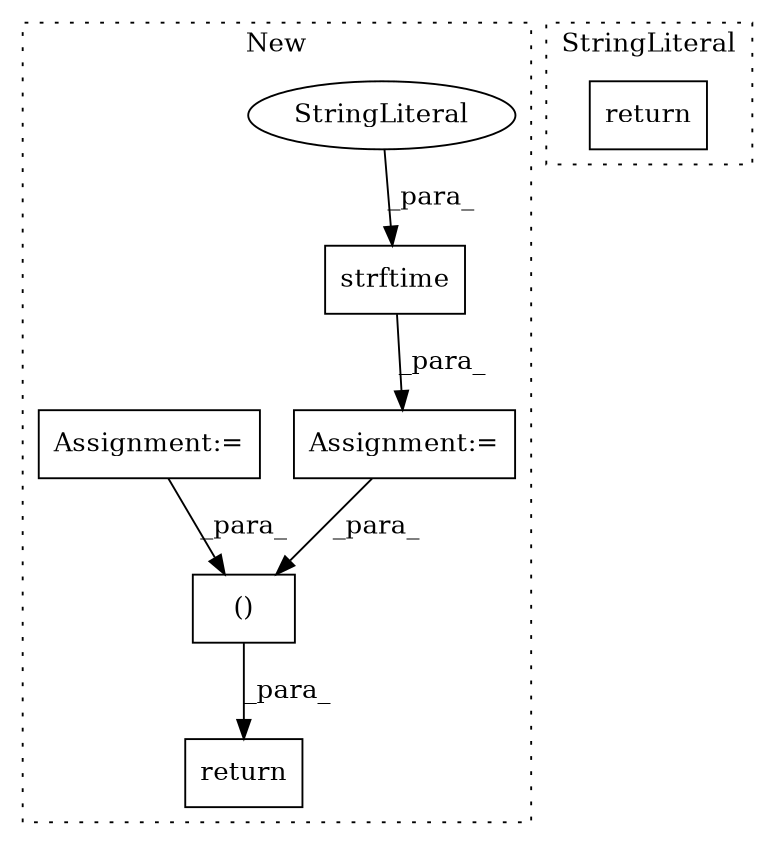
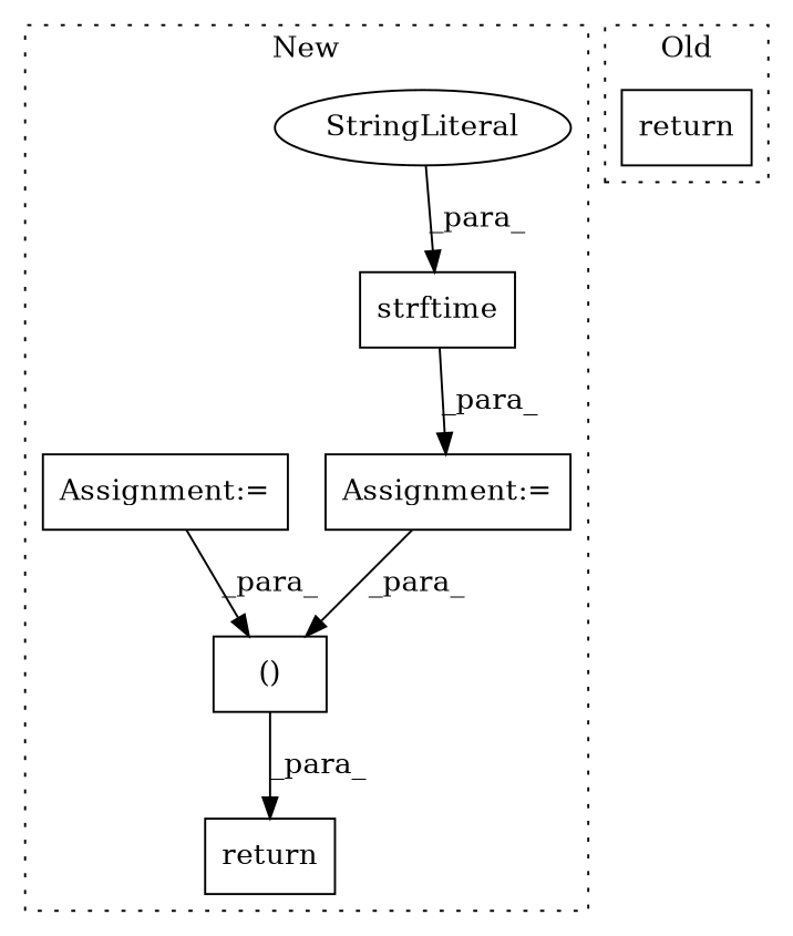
  digraph {
    node [a=7 l=1 shape=box]
    n1 [a=32 l="9,1" label=strftime s="2144,2157"]
    n2 [a=45 l=4 label=StringLiteral s=2153 shape=ellipse]
    n3 [label="Assignment:=" s=2131]
    n4 [a=106 l=49 label="()" s=2405]
    n5 [label="Assignment:=" s=2084]
    n6 [a=41 l=12 label=return s=2393]
    n7 [a=41 l=12 label=return s=2291]
    subgraph cluster_1 {
      label=New
      style=dotted
      n1
      n2
      n3
      n4
      n5
      n6
    }
    subgraph cluster_2 {
-     label=StringLiteral
+     label=Old
      style=dotted
      n7
    }
    n1 -> n3 [label=_para_]
    n2 -> n1 [label=_para_]
    n3 -> n4 [label=_para_]
    n4 -> n6 [label=_para_]
    n5 -> n4 [label=_para_]
  }
